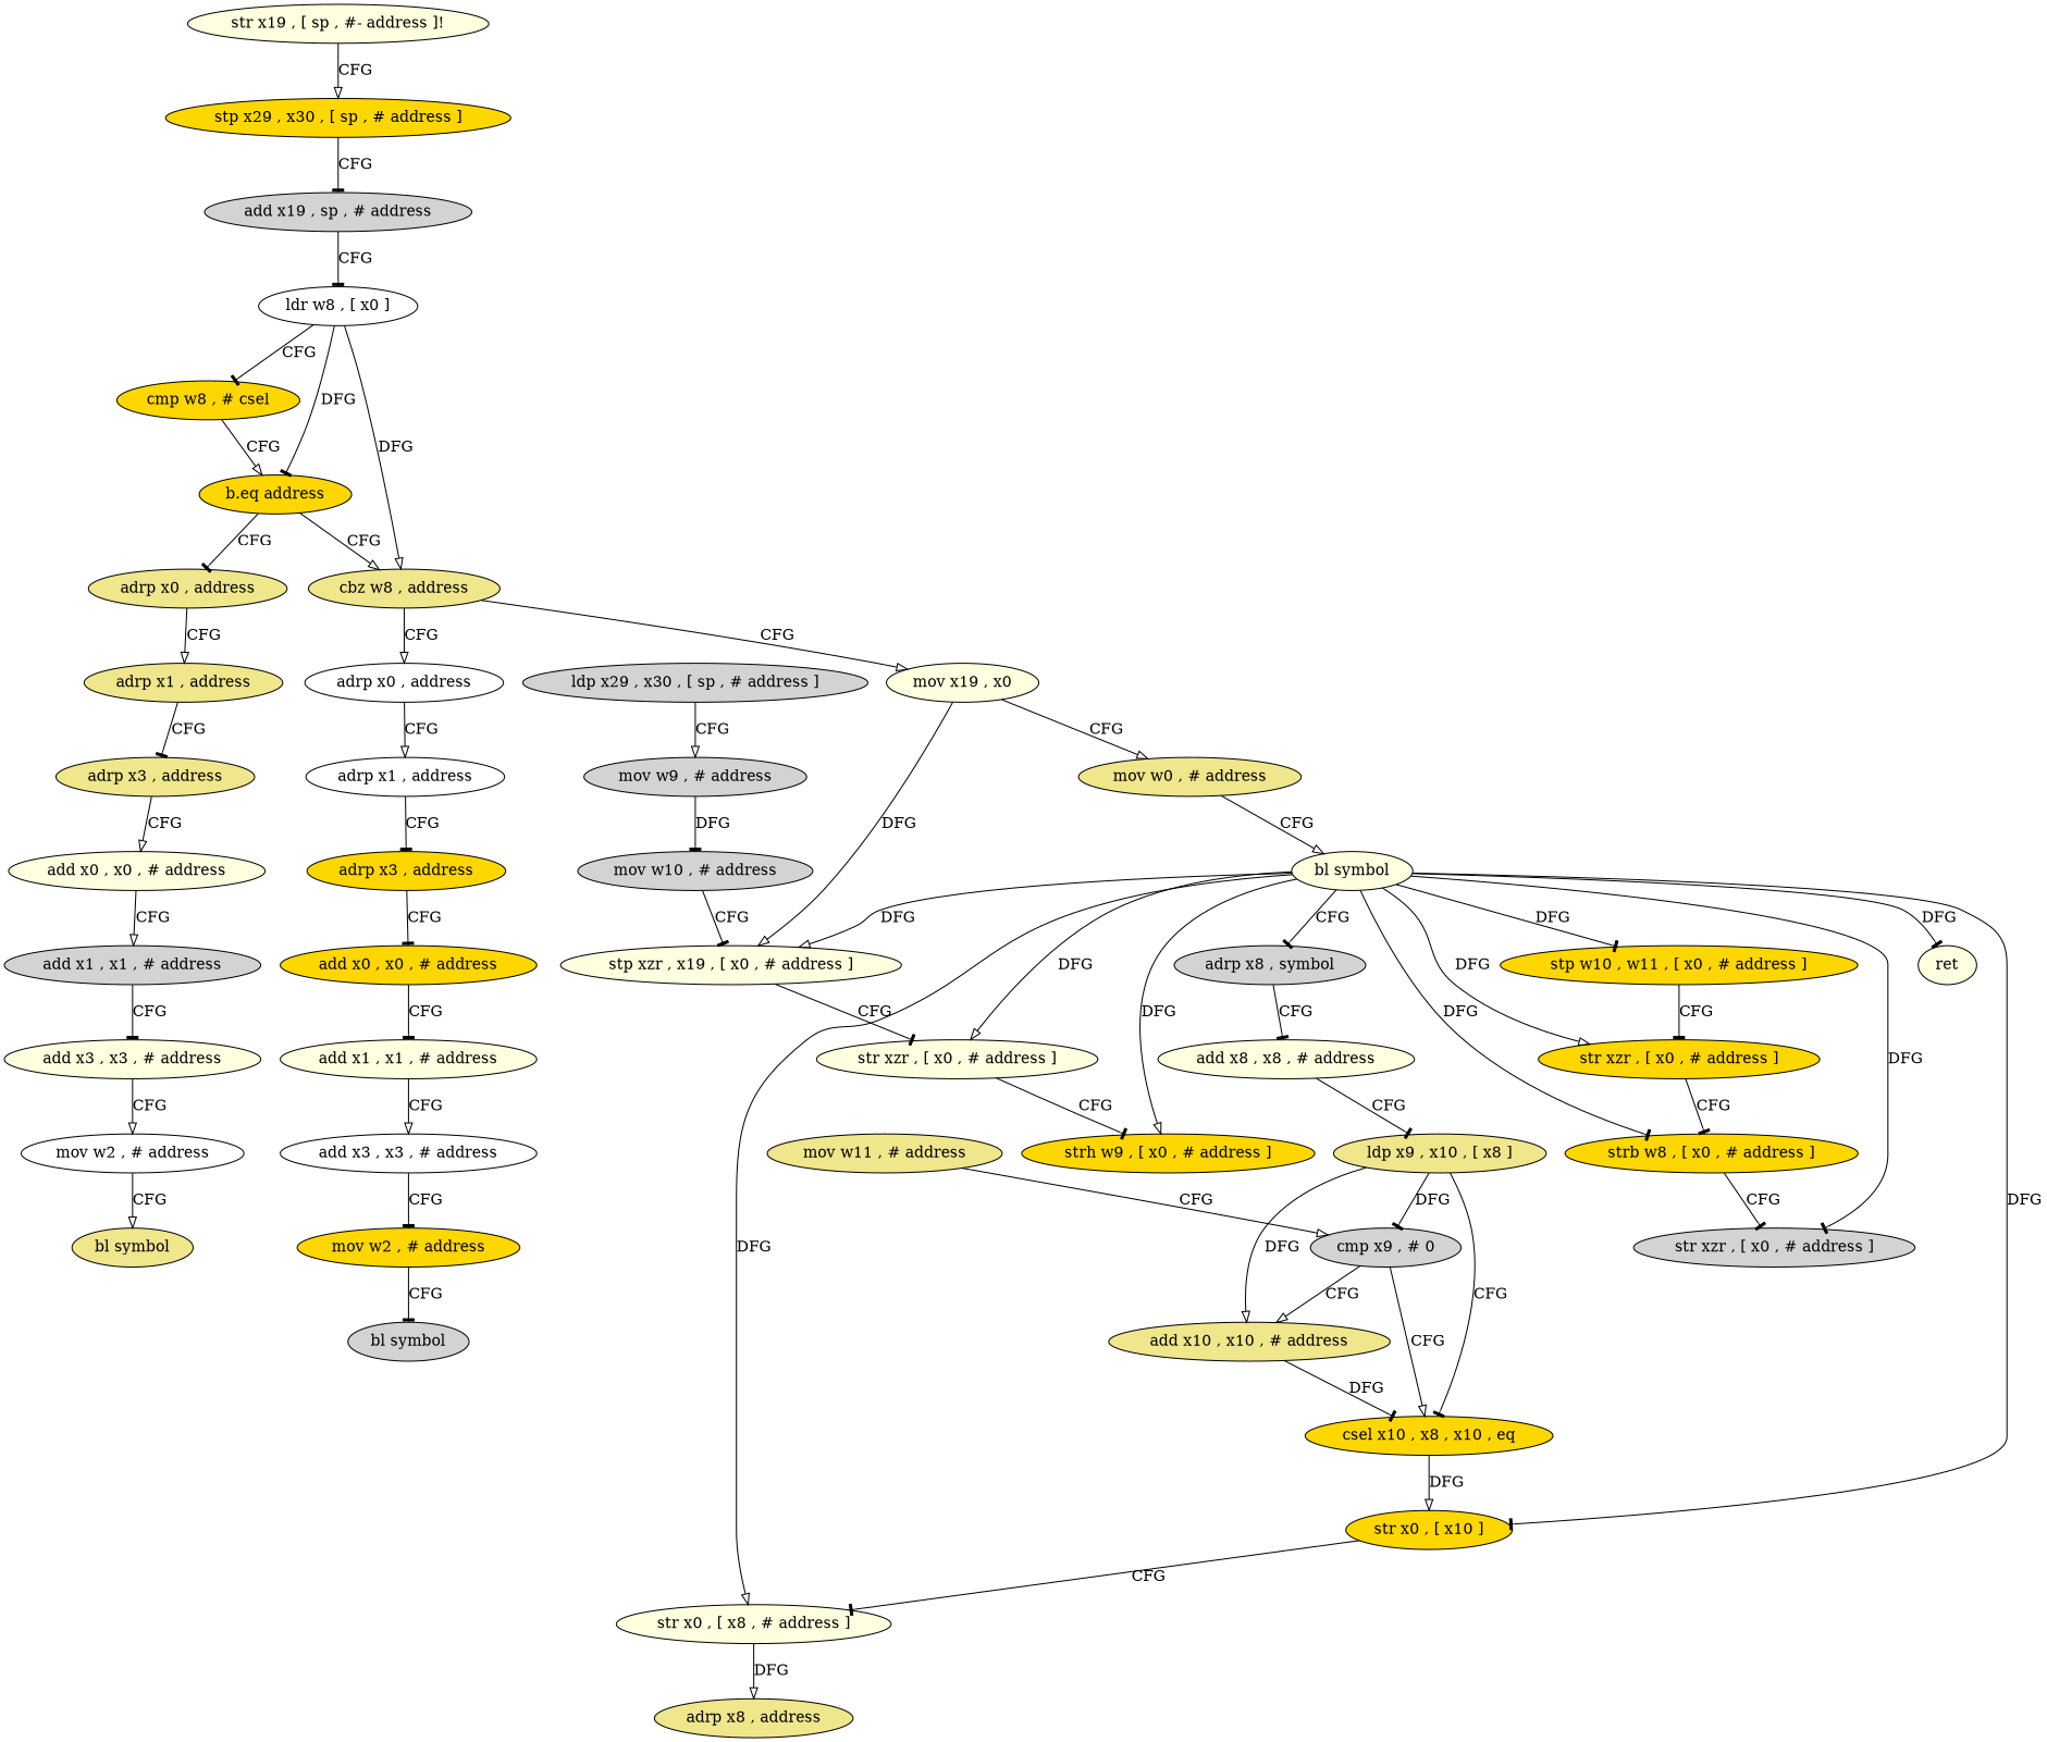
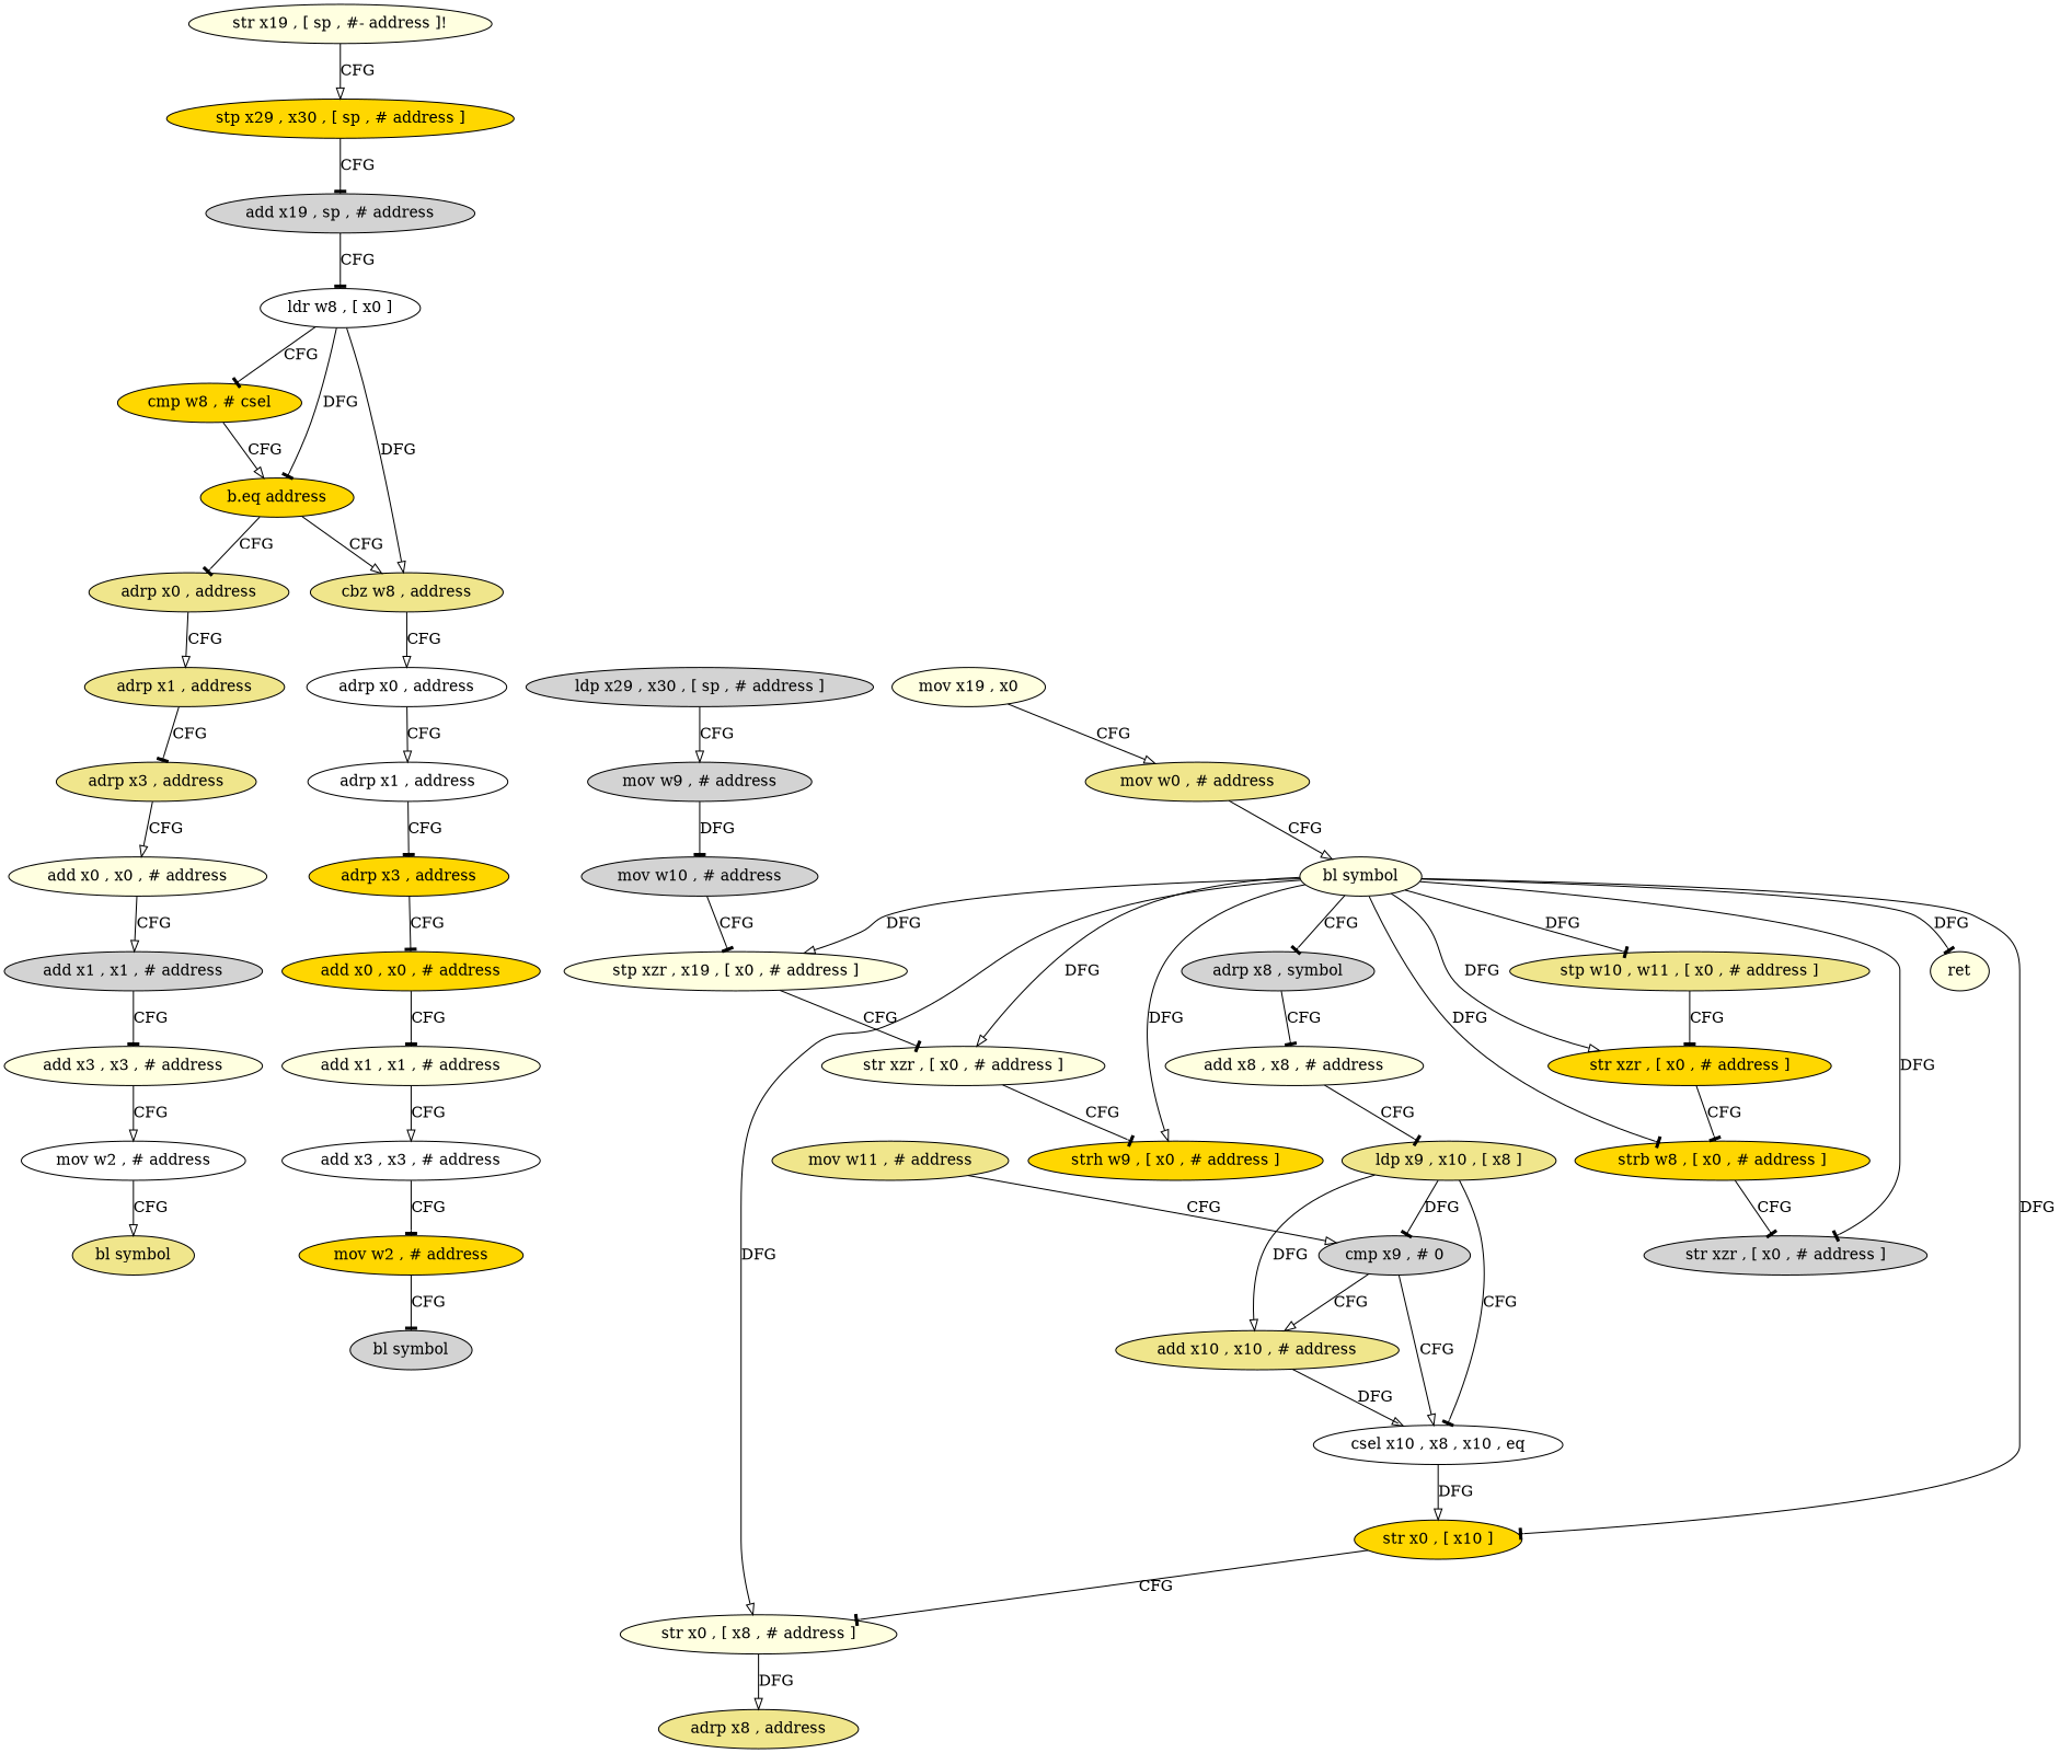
  digraph {
    node [fillcolor=lightyellow style=filled]
    edge [arrowhead=tee]
    n1 [label="str x19 , [ sp , #- address ]!"]
    n2 [fillcolor=gold label="stp x29 , x30 , [ sp , # address ]"]
    n3 [fillcolor=lightgrey label="add x19 , sp , # address"]
    n4 [fillcolor=white label="ldr w8 , [ x0 ]"]
    n5 [fillcolor=gold label="cmp w8 , # csel"]
    n6 [fillcolor=gold label="b.eq address"]
    n7 [fillcolor=khaki label="cbz w8 , address"]
    n8 [fillcolor=khaki label="adrp x0 , address"]
    n9 [fillcolor=white label="adrp x0 , address"]
    n10 [label="mov x19 , x0"]
    n11 [fillcolor=khaki label="adrp x1 , address"]
    n12 [fillcolor=khaki label="adrp x3 , address"]
    n13 [fillcolor=white label="adrp x1 , address"]
    n14 [fillcolor=khaki label="mov w0 , # address"]
    n15 [label="stp xzr , x19 , [ x0 , # address ]"]
    n16 [label="add x0 , x0 , # address"]
    n17 [fillcolor=lightgrey label="add x1 , x1 , # address"]
    n18 [label="add x3 , x3 , # address"]
    n19 [fillcolor=white label="mov w2 , # address"]
    n20 [fillcolor=khaki label="bl symbol"]
    n21 [fillcolor=gold label="adrp x3 , address"]
    n22 [label="bl symbol"]
    n23 [label="str xzr , [ x0 , # address ]"]
    n24 [fillcolor=gold label="add x0 , x0 , # address"]
    n25 [label="add x1 , x1 , # address"]
    n26 [fillcolor=white label="add x3 , x3 , # address"]
    n27 [fillcolor=gold label="mov w2 , # address"]
    n28 [fillcolor=lightgrey label="bl symbol"]
    n29 [fillcolor=lightgrey label="adrp x8 , symbol"]
    n30 [fillcolor=gold label="str x0 , [ x10 ]"]
    n31 [label="str x0 , [ x8 , # address ]"]
    n32 [fillcolor=gold label="strh w9 , [ x0 , # address ]"]
-   n33 [fillcolor=gold label="stp w10 , w11 , [ x0 , # address ]"]
+   n33 [fillcolor=khaki label="stp w10 , w11 , [ x0 , # address ]"]
    n34 [fillcolor=gold label="str xzr , [ x0 , # address ]"]
    n35 [fillcolor=gold label="strb w8 , [ x0 , # address ]"]
    n36 [fillcolor=lightgrey label="str xzr , [ x0 , # address ]"]
    n37 [label=ret]
    n38 [label="add x8 , x8 , # address"]
    n39 [fillcolor=khaki label="adrp x8 , address"]
    n40 [fillcolor=khaki label="ldp x9 , x10 , [ x8 ]"]
    n41 [fillcolor=lightgrey label="cmp x9 , # 0"]
    n42 [fillcolor=khaki label="add x10 , x10 , # address"]
-   n43 [fillcolor=gold label="csel x10 , x8 , x10 , eq"]
+   n43 [fillcolor=white label="csel x10 , x8 , x10 , eq"]
    n44 [fillcolor=khaki label="mov w11 , # address"]
    n45 [fillcolor=lightgrey label="ldp x29 , x30 , [ sp , # address ]"]
    n46 [fillcolor=lightgrey label="mov w9 , # address"]
    n47 [fillcolor=lightgrey label="mov w10 , # address"]
    n1 -> n2 [arrowhead=onormal label=CFG]
    n2 -> n3 [label=CFG]
    n3 -> n4 [label=CFG]
    n4 -> n5 [label=CFG]
    n4 -> n6 [label=DFG]
    n4 -> n7 [arrowhead=onormal label=DFG]
    n5 -> n6 [arrowhead=onormal label=CFG]
    n6 -> n7 [arrowhead=onormal label=CFG]
    n6 -> n8 [label=CFG]
    n7 -> n9 [arrowhead=onormal label=CFG]
-   n7 -> n10 [arrowhead=onormal label=CFG]
    n8 -> n11 [arrowhead=onormal label=CFG]
    n9 -> n13 [arrowhead=onormal label=CFG]
    n10 -> n14 [arrowhead=onormal label=CFG]
-   n10 -> n15 [arrowhead=onormal label=DFG]
    n11 -> n12 [label=CFG]
    n12 -> n16 [arrowhead=onormal label=CFG]
    n13 -> n21 [label=CFG]
    n14 -> n22 [arrowhead=onormal label=CFG]
    n15 -> n23 [label=CFG]
    n16 -> n17 [arrowhead=onormal label=CFG]
    n17 -> n18 [label=CFG]
    n18 -> n19 [arrowhead=onormal label=CFG]
    n19 -> n20 [arrowhead=onormal label=CFG]
    n21 -> n24 [label=CFG]
    n22 -> n15 [arrowhead=onormal label=DFG]
    n22 -> n23 [arrowhead=onormal label=DFG]
    n22 -> n29 [label=CFG]
    n22 -> n30 [label=DFG]
    n22 -> n31 [arrowhead=onormal label=DFG]
    n22 -> n32 [arrowhead=onormal label=DFG]
    n22 -> n33 [label=DFG]
    n22 -> n34 [arrowhead=onormal label=DFG]
    n22 -> n35 [label=DFG]
    n22 -> n36 [label=DFG]
    n22 -> n37 [label=DFG]
    n23 -> n32 [label=CFG]
    n24 -> n25 [label=CFG]
    n25 -> n26 [arrowhead=onormal label=CFG]
    n26 -> n27 [label=CFG]
    n27 -> n28 [label=CFG]
    n29 -> n38 [label=CFG]
    n30 -> n31 [label=CFG]
    n31 -> n39 [arrowhead=onormal label=DFG]
    n33 -> n34 [label=CFG]
    n34 -> n35 [label=CFG]
    n35 -> n36 [label=CFG]
    n38 -> n40 [label=CFG]
    n40 -> n41 [label=DFG]
    n40 -> n42 [arrowhead=onormal label=DFG]
    n40 -> n43 [label=CFG]
    n41 -> n42 [arrowhead=onormal label=CFG]
    n41 -> n43 [arrowhead=onormal label=CFG]
-   n42 -> n43 [label=DFG]
+   n42 -> n43 [arrowhead=onormal label=DFG]
    n43 -> n30 [arrowhead=onormal label=DFG]
    n44 -> n41 [arrowhead=onormal label=CFG]
    n45 -> n46 [arrowhead=onormal label=CFG]
    n46 -> n47 [label=DFG]
    n47 -> n15 [label=CFG]
  }
